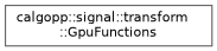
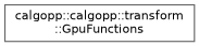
  digraph {
    rankdir=LR
-   n1 [color=grey40 fillcolor=white fontname=Helvetica fontsize=10 height=0.2 label="calgopp::signal::transform\l::GpuFunctions" shape=box style=filled width=0.4]
+   n1 [color=grey40 fillcolor=white fontname=Helvetica fontsize=10 height=0.2 label="calgopp::calgopp::transform\l::GpuFunctions" shape=box style=filled width=0.4]
  }
